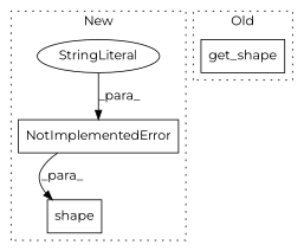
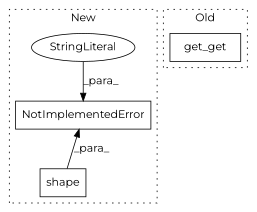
  digraph {
    fontname=Montserrat
    node [a=32 fontname=Montserrat shape=box]
    edge [fontname=Montserrat]
    n1 [l="20,1" label=NotImplementedError s="1382,1456"]
    n2 [a=45 l=54 label=StringLiteral s=1402 shape=ellipse]
    n3 [a=53 l=6 label=shape s=1376]
-   n4 [l=11 label=get_shape s=1621]
+   n4 [l=11 label=get_get s=1621]
    subgraph cluster_1 {
      label=New
      style=dotted
      n1
      n2
      n3
    }
    subgraph cluster_2 {
      label=Old
      style=dotted
      n4
    }
-   n1 -> n3 [label=_para_]
+   n3 -> n1 [label=_para_]
    n2 -> n1 [label=_para_]
  }
